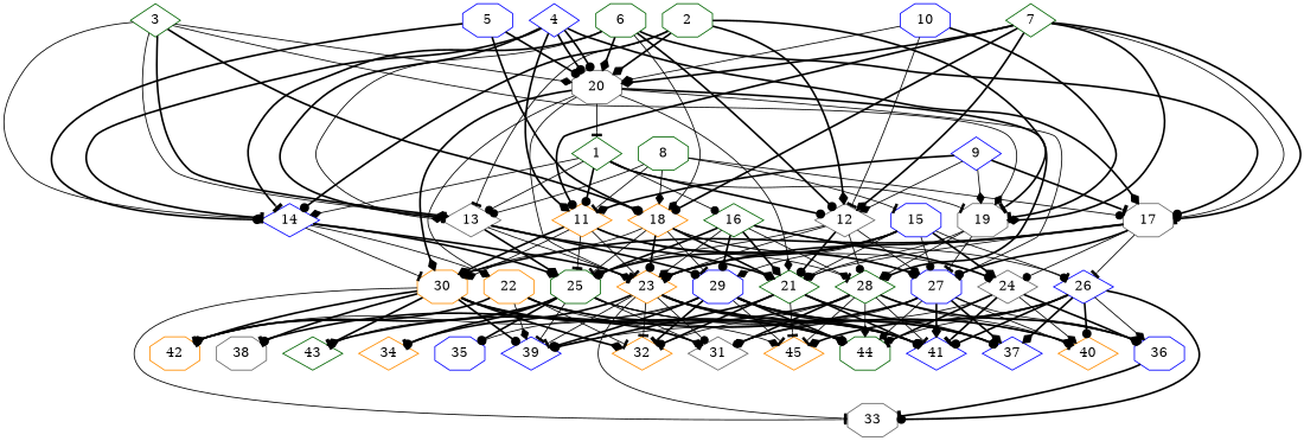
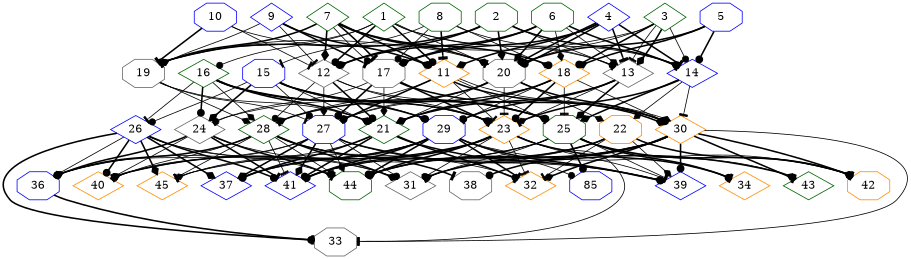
  digraph {
    node [alpha=0.18 color=blue shape=diamond]
    edge [arrowhead=diamond style=bold]
    1 [alpha=0.10 color=darkgreen expect_size=7234560]
    11 [alpha=0.04 color=darkorange expect_size=22208512]
    12 [alpha=0.04 color=gray40 expect_size=45159424]
    13 [alpha=0.14 color=gray40 expect_size=17708032]
    14 [alpha=0.07 expect_size=43964416]
    16 [alpha=0.00 color=darkgreen expect_size=16750592]
    19 [alpha=0.17 color=gray40 expect_size=37008384 shape=octagon]
    20 [color=gray40 expect_size=11079680 shape=octagon]
    23 [alpha=0.07 color=darkorange expect_size=6624256]
    25 [alpha=0.20 color=darkgreen expect_size=8017920 shape=octagon]
    27 [alpha=0.02 expect_size=36679680 shape=octagon]
    28 [alpha=0.15 color=darkgreen expect_size=36956160]
-   30 [alpha=0.13 color=darkorange expect_size=23875584 shape=octagon]
+   30 [alpha=0.13 color=darkorange expect_size=23875584]
    21 [alpha=0.19 color=darkgreen expect_size=34821120]
    29 [expect_size=30888960 shape=octagon]
    22 [alpha=0.19 color=darkorange expect_size=43404288 shape=octagon]
    24 [alpha=0.05 color=gray40 expect_size=38676480]
    26 [alpha=0.02 expect_size=36154368]
    32 [alpha=0.13 color=darkorange expect_size=16331776]
    39 [expect_size=38689792]
    41 [alpha=0.14 expect_size=15777792]
    31 [alpha=0.15 color=gray40 expect_size=18359296]
    44 [alpha=0.10 color=darkgreen expect_size=28742656 shape=octagon]
    33 [color=gray40 expect_size=14019584 shape=octagon]
    34 [color=darkorange expect_size=30284800]
    40 [alpha=0.09 color=darkorange expect_size=33387520]
    37 [alpha=0.13 expect_size=46085120]
    42 [alpha=0.14 color=darkorange expect_size=50012160 shape=octagon]
-   35 [alpha=0.06 expect_size=42257408 shape=octagon]
+   35 [alpha=0.06 expect_size=42257408 shape=octagon label=85]
    43 [alpha=0.15 color=darkgreen expect_size=34450432]
    36 [alpha=0.19 expect_size=41469952 shape=octagon]
    45 [alpha=0.06 color=darkorange expect_size=24426496]
    38 [alpha=0.09 color=gray40 expect_size=50960384 shape=octagon]
    2 [alpha=0.08 color=darkgreen expect_size=48652288 shape=octagon]
    3 [alpha=0.11 color=darkgreen expect_size=24105984]
    18 [alpha=0.17 color=darkorange expect_size=9463808]
    4 [alpha=0.11 expect_size=29558784]
    17 [alpha=0.00 color=gray40 expect_size=7211008 shape=octagon]
    5 [alpha=0.17 expect_size=43960320 shape=octagon]
    6 [alpha=0.16 color=darkgreen expect_size=23405568 shape=octagon]
    7 [alpha=0.01 color=darkgreen expect_size=47284224]
    8 [alpha=0.12 color=darkgreen expect_size=35023872 shape=octagon]
    15 [alpha=0.12 expect_size=23022592 shape=octagon]
    9 [alpha=0.09 expect_size=29356032]
    10 [alpha=0.10 expect_size=33152000 shape=octagon]
    1 -> 11 [arrowhead=dot]
    1 -> 12 [arrowhead=dot]
    1 -> 13 [arrowhead=dot style=solid]
    1 -> 14 [style=solid]
    1 -> 16 [arrowhead=dot style=solid]
    1 -> 19 [arrowhead=tee style=solid]
-   20 -> 1 [arrowhead=tee style=solid]
+   1 -> 20 [arrowhead=tee style=solid]
    11 -> 23 [arrowhead=tee style=solid]
    11 -> 25 [arrowhead=tee style=solid]
    11 -> 27 [arrowhead=dot]
    11 -> 28 [arrowhead=tee style=solid]
    11 -> 30
    11 -> 30 [style=solid]
    12 -> 23 [arrowhead=dot style=solid]
    12 -> 25 [arrowhead=dot style=solid]
    12 -> 27 [style=solid]
    12 -> 28 [arrowhead=dot style=solid]
    12 -> 21 [arrowhead=dot]
    13 -> 23 [style=solid]
    13 -> 25
    13 -> 21
    13 -> 29 [arrowhead=dot]
    14 -> 23 [arrowhead=tee]
    14 -> 25
    14 -> 30 [arrowhead=tee style=solid]
    14 -> 22 [style=solid]
    16 -> 23 [style=solid]
    16 -> 25 [arrowhead=dot]
    16 -> 28 [style=solid]
    16 -> 21
    16 -> 29 [arrowhead=dot]
    16 -> 24 [arrowhead=dot]
    16 -> 26 [arrowhead=tee style=solid]
    19 -> 27 [arrowhead=tee style=solid]
    19 -> 28 [style=solid]
    19 -> 21 [style=solid]
    20 -> 23 [arrowhead=tee style=solid]
    20 -> 27 [arrowhead=tee style=solid]
    20 -> 28
    20 -> 30
    20 -> 21 [style=solid]
    20 -> 22 [style=solid]
    23 -> 32 [arrowhead=tee style=solid]
    23 -> 39 [arrowhead=tee style=solid]
    23 -> 41 [arrowhead=dot]
    23 -> 31 [arrowhead=dot style=solid]
    23 -> 44 [arrowhead=dot]
    23 -> 33 [arrowhead=tee style=solid]
    23 -> 34 [arrowhead=tee]
    23 -> 40
    25 -> 39 [arrowhead=tee style=solid]
    25 -> 41 [arrowhead=tee style=solid]
    25 -> 31 [arrowhead=dot style=solid]
    25 -> 34 [arrowhead=dot]
    25 -> 40 [style=solid]
    25 -> 37 [arrowhead=dot style=solid]
    25 -> 42 [arrowhead=dot]
    25 -> 35 [arrowhead=dot]
    25 -> 43 [arrowhead=dot style=solid]
    27 -> 39 [style=solid]
    27 -> 41
    27 -> 31 [arrowhead=dot style=solid]
    27 -> 44 [style=solid]
    27 -> 40 [arrowhead=tee style=solid]
    27 -> 37
    27 -> 43
    27 -> 36 [arrowhead=dot style=solid]
    28 -> 32 [arrowhead=dot style=solid]
    28 -> 41 [arrowhead=tee style=solid]
    28 -> 31
    28 -> 44 [style=solid]
    28 -> 40 [arrowhead=dot style=solid]
    28 -> 36
    28 -> 45 [arrowhead=tee style=solid]
    28 -> 38 [arrowhead=tee]
    30 -> 32
    30 -> 39 [arrowhead=dot]
    30 -> 31 [arrowhead=tee]
    30 -> 44
    30 -> 33 [arrowhead=tee style=solid]
    30 -> 42 [arrowhead=dot]
    30 -> 43 [arrowhead=tee]
    30 -> 45 [style=solid]
    30 -> 38 [arrowhead=dot]
    21 -> 32 [arrowhead=tee]
    21 -> 39 [arrowhead=dot]
    21 -> 41 [arrowhead=dot]
    21 -> 37 [arrowhead=dot]
    21 -> 45 [arrowhead=tee style=solid]
    29 -> 32 [arrowhead=tee]
    29 -> 39 [arrowhead=dot]
    29 -> 41 [arrowhead=dot]
    29 -> 44 [arrowhead=dot]
    29 -> 37 [arrowhead=dot]
    29 -> 42 [style=solid]
    29 -> 35 [arrowhead=dot style=solid]
    29 -> 36 [arrowhead=dot style=solid]
    29 -> 45 [arrowhead=tee style=solid]
    22 -> 32 [arrowhead=tee style=solid]
    22 -> 39 [style=solid]
    22 -> 41 [arrowhead=dot style=solid]
    22 -> 31 [style=solid]
    22 -> 44
    22 -> 42 [arrowhead=tee]
    24 -> 41 [arrowhead=tee]
    24 -> 31 [style=solid]
    24 -> 44 [arrowhead=tee]
    24 -> 40 [style=solid]
    24 -> 36 [arrowhead=dot]
    26 -> 41 [arrowhead=dot]
    26 -> 31 [style=solid]
    26 -> 44 [style=solid]
    26 -> 33 [arrowhead=dot]
    26 -> 40 [arrowhead=dot]
    26 -> 37
    26 -> 36 [style=solid]
    26 -> 45
    36 -> 33 [arrowhead=tee]
    2 -> 12
    2 -> 13 [arrowhead=tee style=solid]
    2 -> 14 [arrowhead=dot]
    2 -> 19 [arrowhead=tee]
    2 -> 20
    3 -> 13 [arrowhead=tee style=solid]
    3 -> 13
    3 -> 14 [arrowhead=dot style=solid]
    3 -> 19 [style=solid]
    3 -> 20 [style=solid]
    3 -> 18 [arrowhead=dot]
    18 -> 23 [arrowhead=dot]
    18 -> 25 [arrowhead=tee style=solid]
    18 -> 27 [style=solid]
    18 -> 30 [style=solid]
    18 -> 21
    18 -> 29 [arrowhead=tee style=solid]
    18 -> 24 [arrowhead=tee style=solid]
    4 -> 11
    4 -> 13 [arrowhead=tee]
    4 -> 14 [arrowhead=tee]
    4 -> 20 [arrowhead=dot]
    4 -> 20 [arrowhead=dot]
    4 -> 17
    17 -> 23 [arrowhead=tee]
    17 -> 27 [arrowhead=dot]
    17 -> 30 [arrowhead=dot]
    17 -> 21 [style=solid]
    17 -> 24 [arrowhead=dot style=solid]
-   17 -> 26 [arrowhead=tee style=solid]
    5 -> 14 [arrowhead=dot]
    5 -> 20 [arrowhead=dot]
    5 -> 18
    6 -> 12 [arrowhead=dot]
    6 -> 13 [style=solid]
    6 -> 14 [arrowhead=tee]
    6 -> 20
    6 -> 18 [style=solid]
    6 -> 17 [arrowhead=dot]
    7 -> 11 [arrowhead=dot]
    7 -> 12
    7 -> 19
    7 -> 20
    7 -> 18 [arrowhead=dot]
    7 -> 17 [arrowhead=dot style=solid]
    7 -> 17 [arrowhead=tee]
-   8 -> 11 [arrowhead=tee style=solid]
+   8 -> 11 [arrowhead=tee]
    8 -> 13 [arrowhead=dot style=solid]
    8 -> 18 [style=solid]
    8 -> 17 [arrowhead=dot style=solid]
    8 -> 15 [arrowhead=tee style=solid]
    15 -> 23
    15 -> 25
    15 -> 27 [arrowhead=dot style=solid]
    15 -> 21 [arrowhead=dot style=solid]
    15 -> 29 [style=solid]
    15 -> 24
    15 -> 26 [arrowhead=dot style=solid]
    9 -> 11
-   9 -> 12 [style=solid]
+   9 -> 12 [arrowhead=tee style=solid]
    9 -> 19 [style=solid]
    9 -> 17 [arrowhead=tee]
    10 -> 12 [arrowhead=tee style=solid]
    10 -> 19 [arrowhead=tee]
    10 -> 20 [style=solid]
  }
